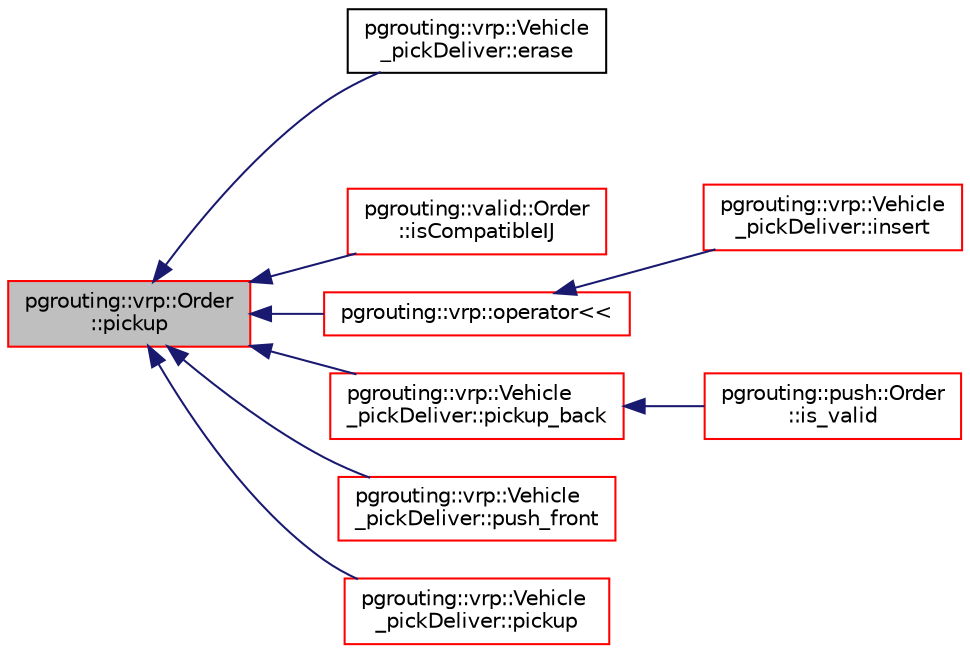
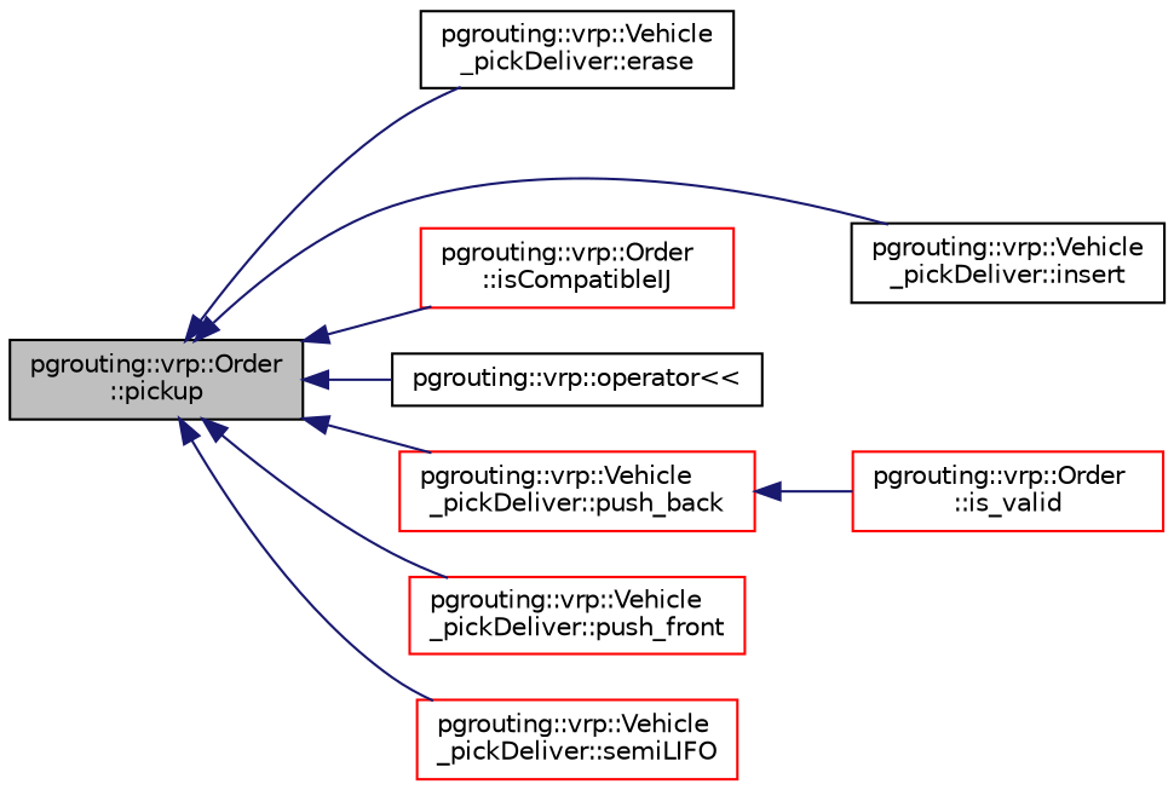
  digraph {
    rankdir=LR
    node [color=red fillcolor=white fontname=Helvetica fontsize=10 shape=record style=filled]
    edge [color=midnightblue dir=back fontname=Helvetica fontsize=10 labelfontname=Helvetica labelfontsize=10 style=solid]
-   n1 [fillcolor=grey75 fontcolor=black height=0.2 label="pgrouting::vrp::Order\l::pickup" width=0.4]
+   n1 [color=black fillcolor=grey75 fontcolor=black height=0.2 label="pgrouting::vrp::Order\l::pickup" width=0.4]
    n2 [color=black height=0.2 label="pgrouting::vrp::Vehicle\l_pickDeliver::erase" width=0.4]
-   n3 [height=0.2 label="pgrouting::vrp::Vehicle\l_pickDeliver::insert" width=0.4]
-   n4 [height=0.2 label="pgrouting::valid::Order\l::isCompatibleIJ" width=0.4]
-   n5 [height=0.2 label="pgrouting::vrp::operator\<\<" width=0.4]
-   n6 [height=0.2 label="pgrouting::vrp::Vehicle\l_pickDeliver::pickup_back" width=0.4]
+   n3 [color=black height=0.2 label="pgrouting::vrp::Vehicle\l_pickDeliver::insert" width=0.4]
+   n4 [height=0.2 label="pgrouting::vrp::Order\l::isCompatibleIJ" width=0.4]
+   n5 [color=black height=0.2 label="pgrouting::vrp::operator\<\<" width=0.4]
+   n6 [height=0.2 label="pgrouting::vrp::Vehicle\l_pickDeliver::push_back" width=0.4]
    n7 [height=0.2 label="pgrouting::vrp::Vehicle\l_pickDeliver::push_front" width=0.4]
-   n8 [height=0.2 label="pgrouting::vrp::Vehicle\l_pickDeliver::pickup" width=0.4]
-   n9 [height=0.2 label="pgrouting::push::Order\l::is_valid" width=0.4]
+   n8 [height=0.2 label="pgrouting::vrp::Vehicle\l_pickDeliver::semiLIFO" width=0.4]
+   n9 [height=0.2 label="pgrouting::vrp::Order\l::is_valid" width=0.4]
    n1 -> n2
-   n5 -> n3
+   n1 -> n3
    n1 -> n4
    n1 -> n5
    n1 -> n6
    n1 -> n7
    n1 -> n8
    n6 -> n9
  }
